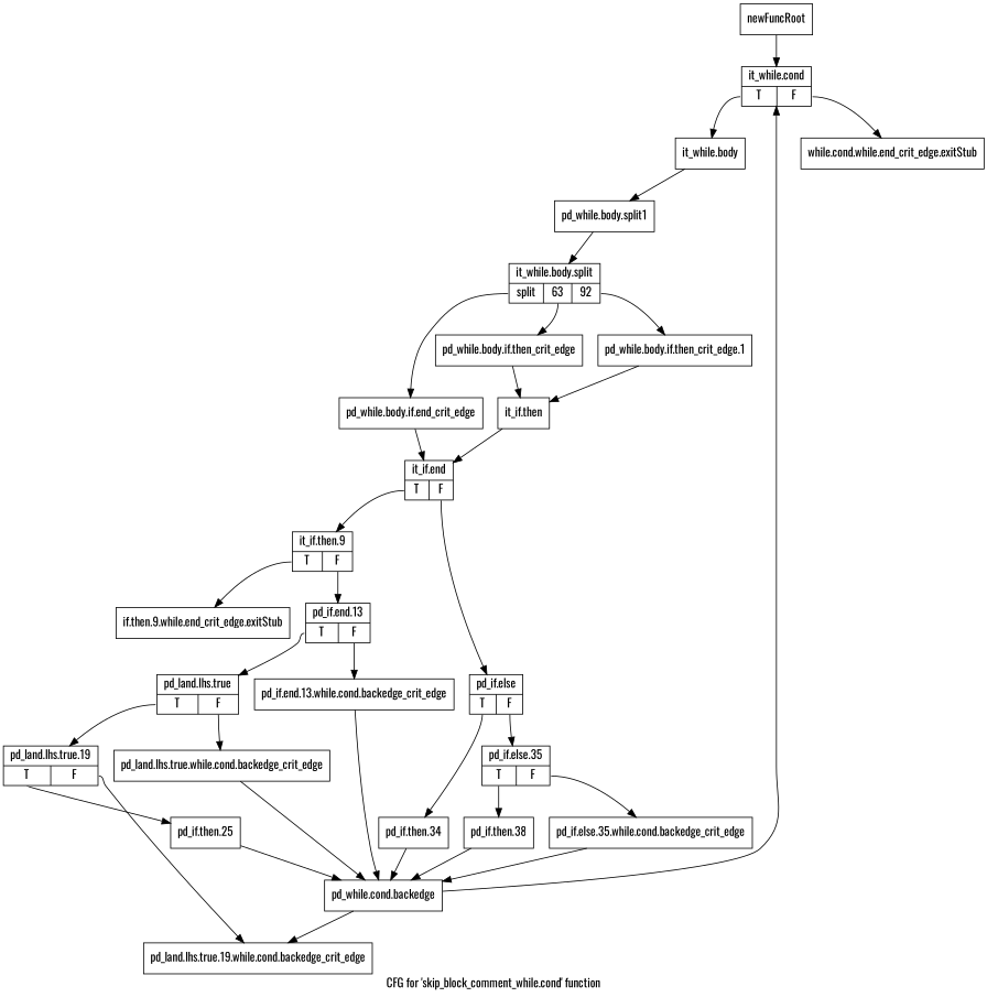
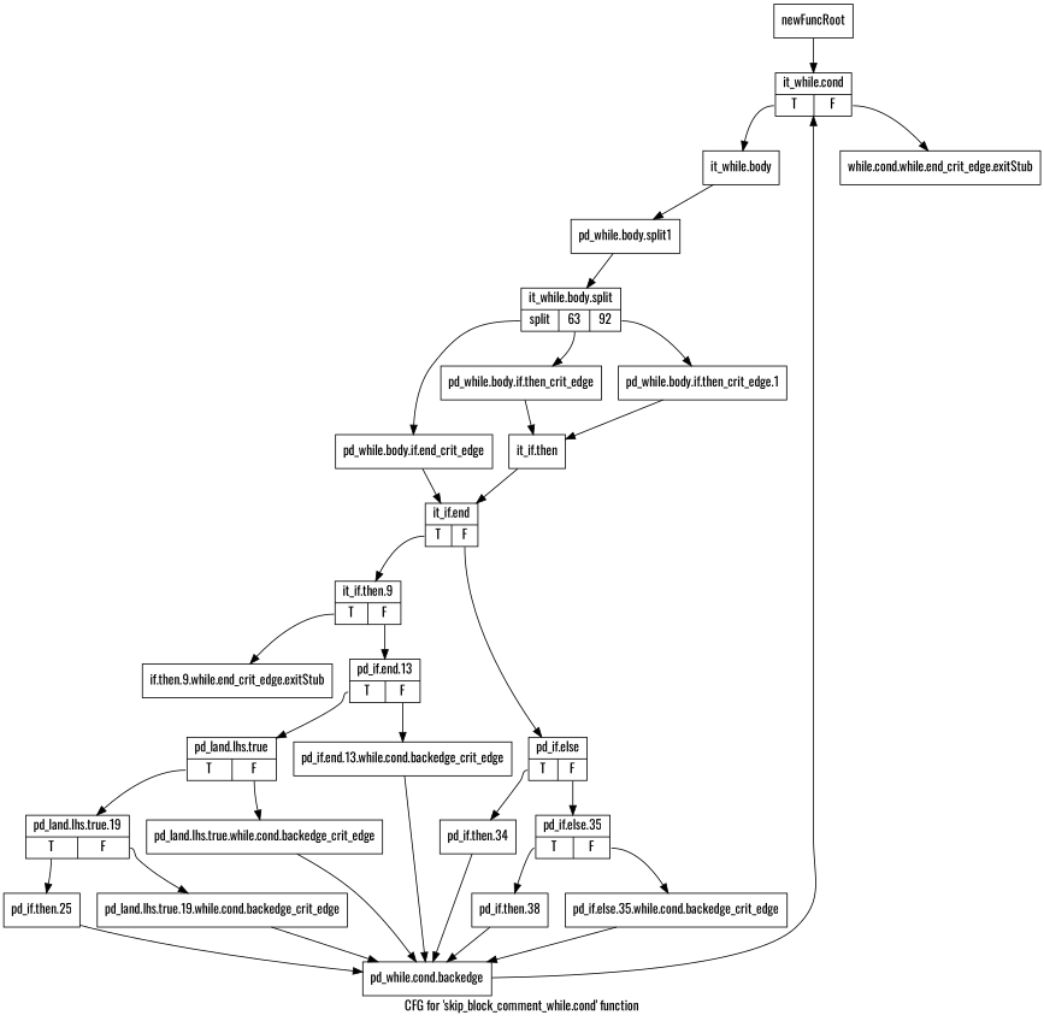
  digraph {
    fontname=Oswald
    label="CFG for 'skip_block_comment_while.cond' function"
    node [fontname=Oswald shape=record]
    edge [fontname=Oswald]
    n1 [label="{newFuncRoot}"]
    n2 [label="{it_while.cond|{<s0>T|<s1>F}}"]
    n3 [label="{while.cond.while.end_crit_edge.exitStub}"]
    n4 [label="{it_while.body}"]
    n5 [label="{pd_while.body.split1}"]
    n6 [label="{if.then.9.while.end_crit_edge.exitStub}"]
    n7 [label="{it_while.body.split|{<s0>split|<s1>63|<s2>92}}"]
    n8 [label="{pd_while.body.if.end_crit_edge}"]
    n9 [label="{pd_while.body.if.then_crit_edge}"]
    n10 [label="{pd_while.body.if.then_crit_edge.1}"]
    n11 [label="{it_if.end|{<s0>T|<s1>F}}"]
    n12 [label="{it_if.then}"]
    n13 [label="{it_if.then.9|{<s0>T|<s1>F}}"]
    n14 [label="{pd_if.else|{<s0>T|<s1>F}}"]
    n15 [label="{pd_if.end.13|{<s0>T|<s1>F}}"]
    n16 [label="{pd_if.then.34}"]
    n17 [label="{pd_if.else.35|{<s0>T|<s1>F}}"]
    n18 [label="{pd_land.lhs.true|{<s0>T|<s1>F}}"]
    n19 [label="{pd_if.end.13.while.cond.backedge_crit_edge}"]
    n20 [label="{pd_while.cond.backedge}"]
    n21 [label="{pd_if.then.38}"]
    n22 [label="{pd_if.else.35.while.cond.backedge_crit_edge}"]
    n23 [label="{pd_land.lhs.true.19|{<s0>T|<s1>F}}"]
    n24 [label="{pd_land.lhs.true.while.cond.backedge_crit_edge}"]
    n25 [label="{pd_if.then.25}"]
    n26 [label="{pd_land.lhs.true.19.while.cond.backedge_crit_edge}"]
    n1 -> n2
    n2 -> n3 [tailport=s1]
    n2 -> n4 [tailport=s0]
    n4 -> n5
    n5 -> n7
    n7 -> n8 [tailport=s0]
    n7 -> n9 [tailport=s1]
    n7 -> n10 [tailport=s2]
    n8 -> n11
    n9 -> n12
    n10 -> n12
    n11 -> n13 [tailport=s0]
    n11 -> n14 [tailport=s1]
    n12 -> n11
    n13 -> n6 [tailport=s0]
    n13 -> n15 [tailport=s1]
    n14 -> n16 [tailport=s0]
    n14 -> n17 [tailport=s1]
    n15 -> n18 [tailport=s0]
    n15 -> n19 [tailport=s1]
    n16 -> n20
    n17 -> n21 [tailport=s0]
    n17 -> n22 [tailport=s1]
    n18 -> n23 [tailport=s0]
    n18 -> n24 [tailport=s1]
    n19 -> n20
    n20 -> n2
    n21 -> n20
    n22 -> n20
    n23 -> n25 [tailport=s0]
    n23 -> n26 [tailport=s1]
    n24 -> n20
    n25 -> n20
-   n20 -> n26
+   n26 -> n20
  }
